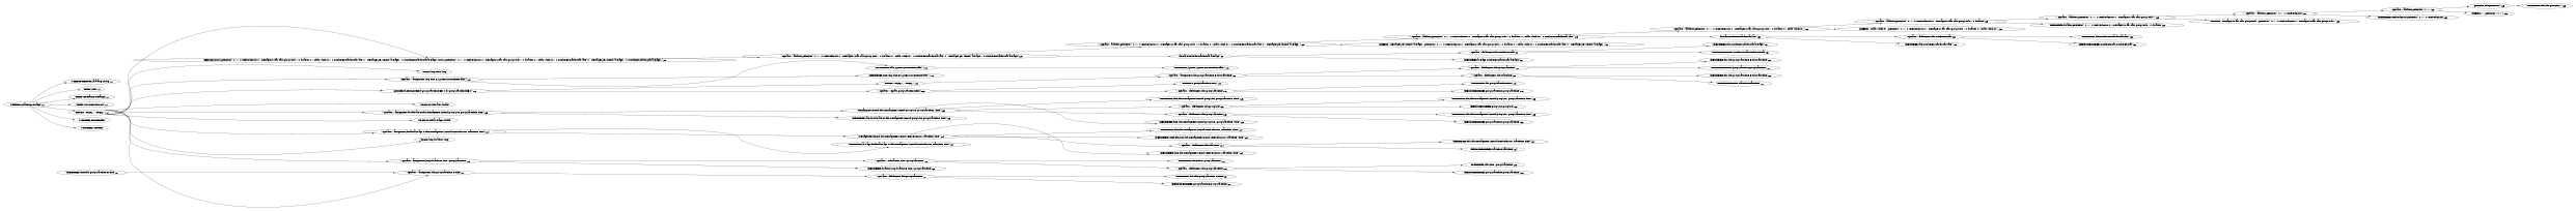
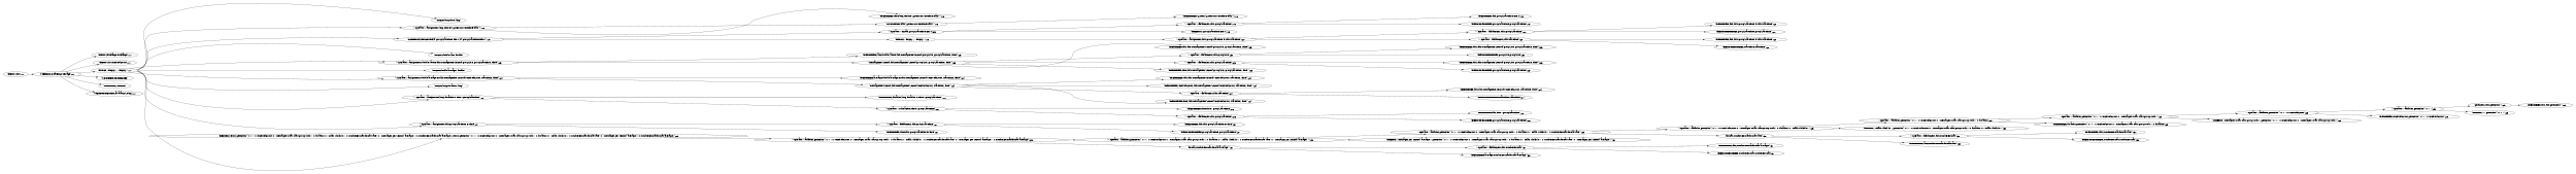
  digraph {
    rankdir=LR
    n1 [label=<(METHOD,createLogMessage)<SUB>117</SUB>>]
    n2 [label=<(PARAM,this)<SUB>117</SUB>>]
    n3 [label=<(PARAM,Exchange exchange)<SUB>117</SUB>>]
    n4 [label=<(PARAM,int receivedCount)<SUB>117</SUB>>]
    n5 [label=<(BLOCK,&lt;empty&gt;,&lt;empty&gt;)<SUB>117</SUB>>]
    n6 [label=<(MODIFIER,PROTECTED)>]
    n7 [label=<(MODIFIER,VIRTUAL)>]
    n8 [label=<(METHOD_RETURN,java.lang.String)<SUB>117</SUB>>]
    n9 [label=<(LOCAL,long time: long)>]
    n10 [label=<(&lt;operator&gt;.assignment,long time = System.currentTimeMillis())<SUB>118</SUB>>]
    n11 [label=<(CONTROL_STRUCTURE,if (groupStartTime == 0),if (groupStartTime == 0))<SUB>119</SUB>>]
    n12 [label=<(LOCAL,double rate: double)>]
    n13 [label=<(&lt;operator&gt;.assignment,double rate = this.messagesPerSecond(groupSize, groupStartTime, time))<SUB>123</SUB>>]
    n14 [label=<(LOCAL,double average: double)>]
    n15 [label=<(&lt;operator&gt;.assignment,double average = this.messagesPerSecond(receivedCount, startTime, time))<SUB>124</SUB>>]
    n16 [label=<(LOCAL,long duration: long)>]
    n17 [label=<(&lt;operator&gt;.assignment,long duration = time - groupStartTime)<SUB>126</SUB>>]
    n18 [label=<(&lt;operator&gt;.assignment,this.groupStartTime = time)<SUB>127</SUB>>]
    n19 [label=<(RETURN,return getAction() + &quot;: &quot; + receivedCount + &quot; messages so far. Last group took: &quot; + duration + &quot; millis which is: &quot; + numberFormat.format(rate) + &quot; messages per second. average: &quot; + numberFormat.format(average);,return getAction() + &quot;: &quot; + receivedCount + &quot; messages so far. Last group took: &quot; + duration + &quot; millis which is: &quot; + numberFormat.format(rate) + &quot; messages per second. average: &quot; + numberFormat.format(average);)<SUB>129</SUB>>]
    n20 [label=<(IDENTIFIER,time,long time = System.currentTimeMillis())<SUB>118</SUB>>]
    n21 [label=<(currentTimeMillis,System.currentTimeMillis())<SUB>118</SUB>>]
    n22 [label=<(&lt;operator&gt;.equals,groupStartTime == 0)<SUB>619</SUB>>]
    n23 [label=<(BLOCK,&lt;empty&gt;,&lt;empty&gt;)<SUB>119</SUB>>]
    n24 [label=<(IDENTIFIER,rate,double rate = this.messagesPerSecond(groupSize, groupStartTime, time))<SUB>123</SUB>>]
    n25 [label=<(messagesPerSecond,this.messagesPerSecond(groupSize, groupStartTime, time))<SUB>123</SUB>>]
    n26 [label=<(IDENTIFIER,average,double average = this.messagesPerSecond(receivedCount, startTime, time))<SUB>124</SUB>>]
    n27 [label=<(messagesPerSecond,this.messagesPerSecond(receivedCount, startTime, time))<SUB>124</SUB>>]
    n28 [label=<(IDENTIFIER,duration,long duration = time - groupStartTime)<SUB>126</SUB>>]
    n29 [label=<(&lt;operator&gt;.subtraction,time - groupStartTime)<SUB>126</SUB>>]
    n30 [label=<(&lt;operator&gt;.fieldAccess,this.groupStartTime)<SUB>127</SUB>>]
    n31 [label=<(IDENTIFIER,time,this.groupStartTime = time)<SUB>127</SUB>>]
    n32 [label=<(&lt;operator&gt;.addition,getAction() + &quot;: &quot; + receivedCount + &quot; messages so far. Last group took: &quot; + duration + &quot; millis which is: &quot; + numberFormat.format(rate) + &quot; messages per second. average: &quot; + numberFormat.format(average))<SUB>129</SUB>>]
    n33 [label=<(IDENTIFIER,System,System.currentTimeMillis())<SUB>118</SUB>>]
    n34 [label=<(&lt;operator&gt;.fieldAccess,this.groupStartTime)<SUB>119</SUB>>]
    n35 [label=<(LITERAL,0,groupStartTime == 0)<SUB>119</SUB>>]
    n36 [label=<(&lt;operator&gt;.assignment,this.groupStartTime = this.startTime)<SUB>120</SUB>>]
    n37 [label=<(IDENTIFIER,this,groupStartTime == 0)<SUB>119</SUB>>]
    n38 [label=<(FIELD_IDENTIFIER,groupStartTime,groupStartTime)<SUB>119</SUB>>]
    n39 [label=<(&lt;operator&gt;.fieldAccess,this.groupStartTime)<SUB>120</SUB>>]
    n40 [label=<(&lt;operator&gt;.fieldAccess,this.startTime)<SUB>120</SUB>>]
    n41 [label=<(IDENTIFIER,this,this.groupStartTime = this.startTime)<SUB>120</SUB>>]
    n42 [label=<(FIELD_IDENTIFIER,groupStartTime,groupStartTime)<SUB>120</SUB>>]
    n43 [label=<(IDENTIFIER,this,this.groupStartTime = this.startTime)<SUB>120</SUB>>]
    n44 [label=<(FIELD_IDENTIFIER,startTime,startTime)<SUB>120</SUB>>]
    n45 [label=<(IDENTIFIER,this,this.messagesPerSecond(groupSize, groupStartTime, time))<SUB>123</SUB>>]
    n46 [label=<(&lt;operator&gt;.fieldAccess,this.groupSize)<SUB>123</SUB>>]
    n47 [label=<(&lt;operator&gt;.fieldAccess,this.groupStartTime)<SUB>123</SUB>>]
    n48 [label=<(IDENTIFIER,time,this.messagesPerSecond(groupSize, groupStartTime, time))<SUB>123</SUB>>]
    n49 [label=<(IDENTIFIER,this,this.messagesPerSecond(groupSize, groupStartTime, time))<SUB>123</SUB>>]
    n50 [label=<(FIELD_IDENTIFIER,groupSize,groupSize)<SUB>123</SUB>>]
    n51 [label=<(IDENTIFIER,this,this.messagesPerSecond(groupSize, groupStartTime, time))<SUB>123</SUB>>]
    n52 [label=<(FIELD_IDENTIFIER,groupStartTime,groupStartTime)<SUB>123</SUB>>]
    n53 [label=<(IDENTIFIER,this,this.messagesPerSecond(receivedCount, startTime, time))<SUB>124</SUB>>]
    n54 [label=<(IDENTIFIER,receivedCount,this.messagesPerSecond(receivedCount, startTime, time))<SUB>124</SUB>>]
    n55 [label=<(&lt;operator&gt;.fieldAccess,this.startTime)<SUB>124</SUB>>]
    n56 [label=<(IDENTIFIER,time,this.messagesPerSecond(receivedCount, startTime, time))<SUB>124</SUB>>]
    n57 [label=<(IDENTIFIER,this,this.messagesPerSecond(receivedCount, startTime, time))<SUB>124</SUB>>]
    n58 [label=<(FIELD_IDENTIFIER,startTime,startTime)<SUB>124</SUB>>]
    n59 [label=<(IDENTIFIER,time,time - groupStartTime)<SUB>126</SUB>>]
    n60 [label=<(&lt;operator&gt;.fieldAccess,this.groupStartTime)<SUB>126</SUB>>]
    n61 [label=<(IDENTIFIER,this,time - groupStartTime)<SUB>126</SUB>>]
    n62 [label=<(FIELD_IDENTIFIER,groupStartTime,groupStartTime)<SUB>126</SUB>>]
    n63 [label=<(IDENTIFIER,this,this.groupStartTime = time)<SUB>137</SUB>>]
    n64 [label=<(FIELD_IDENTIFIER,groupStartTime,groupStartTime)<SUB>127</SUB>>]
    n65 [label=<(&lt;operator&gt;.addition,getAction() + &quot;: &quot; + receivedCount + &quot; messages so far. Last group took: &quot; + duration + &quot; millis which is: &quot; + numberFormat.format(rate) + &quot; messages per second. average: &quot;)<SUB>129</SUB>>]
    n66 [label=<(format,numberFormat.format(average))<SUB>131</SUB>>]
    n67 [label=<(&lt;operator&gt;.addition,getAction() + &quot;: &quot; + receivedCount + &quot; messages so far. Last group took: &quot; + duration + &quot; millis which is: &quot; + numberFormat.format(rate))<SUB>129</SUB>>]
    n68 [label=<(LITERAL,&quot; messages per second. average: &quot;,getAction() + &quot;: &quot; + receivedCount + &quot; messages so far. Last group took: &quot; + duration + &quot; millis which is: &quot; + numberFormat.format(rate) + &quot; messages per second. average: &quot;)<SUB>131</SUB>>]
    n69 [label=<(&lt;operator&gt;.fieldAccess,this.numberFormat)<SUB>131</SUB>>]
    n70 [label=<(IDENTIFIER,average,numberFormat.format(average))<SUB>631</SUB>>]
    n71 [label=<(&lt;operator&gt;.addition,getAction() + &quot;: &quot; + receivedCount + &quot; messages so far. Last group took: &quot; + duration + &quot; millis which is: &quot;)<SUB>129</SUB>>]
    n72 [label=<(format,numberFormat.format(rate))<SUB>130</SUB>>]
    n73 [label=<(&lt;operator&gt;.addition,getAction() + &quot;: &quot; + receivedCount + &quot; messages so far. Last group took: &quot; + duration)<SUB>129</SUB>>]
    n74 [label=<(LITERAL,&quot; millis which is: &quot;,getAction() + &quot;: &quot; + receivedCount + &quot; messages so far. Last group took: &quot; + duration + &quot; millis which is: &quot;)<SUB>130</SUB>>]
    n75 [label=<(&lt;operator&gt;.fieldAccess,this.numberFormat)<SUB>130</SUB>>]
    n76 [label=<(IDENTIFIER,rate,numberFormat.format(rate))<SUB>130</SUB>>]
    n77 [label=<(&lt;operator&gt;.addition,getAction() + &quot;: &quot; + receivedCount + &quot; messages so far. Last group took: &quot;)<SUB>129</SUB>>]
    n78 [label=<(IDENTIFIER,duration,getAction() + &quot;: &quot; + receivedCount + &quot; messages so far. Last group took: &quot; + duration)<SUB>129</SUB>>]
    n79 [label=<(&lt;operator&gt;.addition,getAction() + &quot;: &quot; + receivedCount)<SUB>129</SUB>>]
    n80 [label=<(LITERAL,&quot; messages so far. Last group took: &quot;,getAction() + &quot;: &quot; + receivedCount + &quot; messages so far. Last group took: &quot;)<SUB>129</SUB>>]
    n81 [label=<(&lt;operator&gt;.addition,getAction() + &quot;: &quot;)<SUB>129</SUB>>]
    n82 [label=<(IDENTIFIER,receivedCount,getAction() + &quot;: &quot; + receivedCount)<SUB>129</SUB>>]
    n83 [label=<(getAction,this.getAction())<SUB>129</SUB>>]
    n84 [label=<(LITERAL,&quot;: &quot;,getAction() + &quot;: &quot;)<SUB>129</SUB>>]
    n85 [label=<(IDENTIFIER,this,this.getAction())<SUB>129</SUB>>]
    n86 [label=<(IDENTIFIER,this,numberFormat.format(rate))<SUB>130</SUB>>]
    n87 [label=<(FIELD_IDENTIFIER,numberFormat,numberFormat)<SUB>130</SUB>>]
    n88 [label=<(IDENTIFIER,this,numberFormat.format(average))<SUB>131</SUB>>]
    n89 [label=<(FIELD_IDENTIFIER,numberFormat,numberFormat)<SUB>131</SUB>>]
-   n1 -> n2
+   n2 -> n1
    n1 -> n3
    n1 -> n4
    n1 -> n5
    n1 -> n6
    n1 -> n7
    n1 -> n8
    n5 -> n9
    n5 -> n10
    n5 -> n11
    n5 -> n12
    n5 -> n13
    n5 -> n14
    n5 -> n15
    n5 -> n16
    n5 -> n17
    n5 -> n18
    n5 -> n19
    n10 -> n20
    n10 -> n21
    n11 -> n22
    n11 -> n23
    n13 -> n24
    n13 -> n25
    n15 -> n26
    n15 -> n27
    n17 -> n28
    n17 -> n29
    n18 -> n30
-   n31 -> n18
+   n18 -> n31
    n19 -> n32
    n21 -> n33
    n22 -> n34
    n22 -> n35
    n23 -> n36
    n25 -> n45
    n25 -> n46
    n25 -> n47
    n25 -> n48
    n27 -> n53
    n27 -> n54
    n27 -> n55
    n27 -> n56
    n29 -> n59
    n29 -> n60
    n30 -> n63
    n30 -> n64
    n32 -> n65
    n32 -> n66
    n34 -> n37
    n34 -> n38
    n36 -> n39
    n36 -> n40
    n39 -> n41
    n39 -> n42
    n40 -> n43
    n40 -> n44
    n46 -> n49
    n46 -> n50
    n47 -> n51
    n47 -> n52
    n55 -> n57
    n55 -> n58
    n60 -> n61
    n60 -> n62
    n65 -> n67
    n65 -> n68
    n66 -> n69
    n66 -> n70
    n67 -> n71
    n67 -> n72
    n69 -> n88
    n69 -> n89
    n71 -> n73
    n71 -> n74
    n72 -> n75
    n72 -> n76
    n73 -> n77
    n73 -> n78
    n75 -> n86
    n75 -> n87
    n77 -> n79
    n77 -> n80
    n79 -> n81
    n79 -> n82
    n81 -> n83
    n81 -> n84
    n83 -> n85
  }
